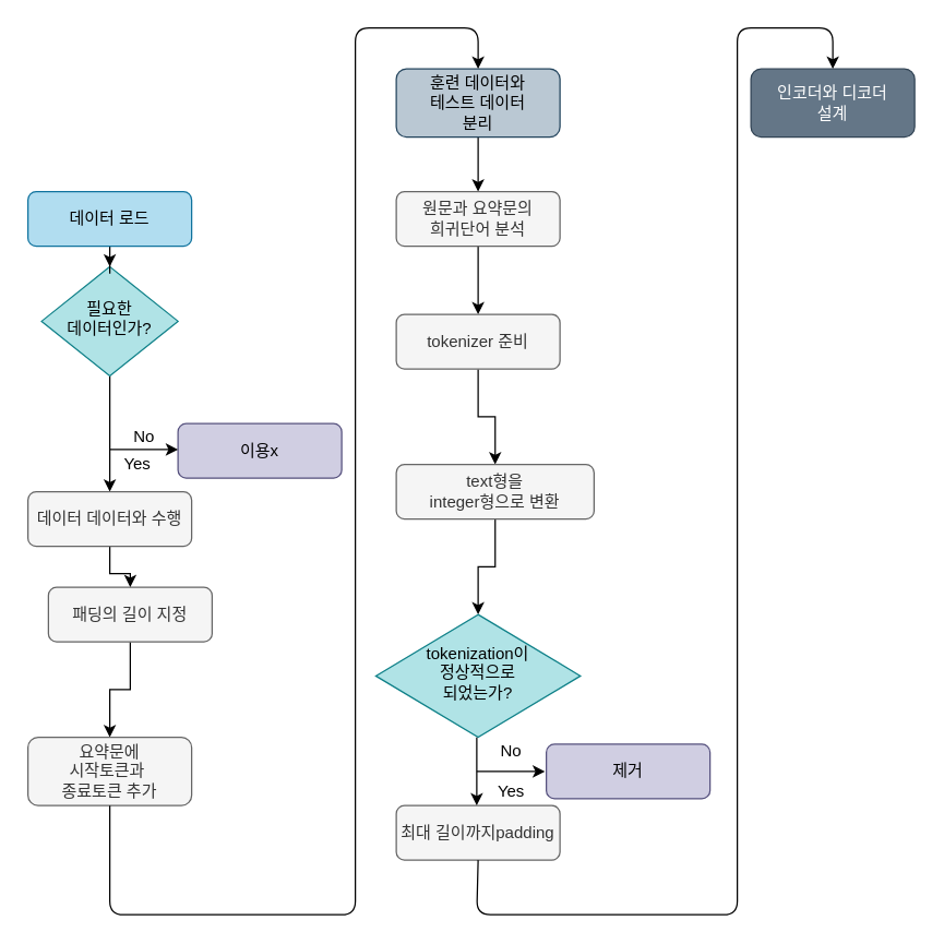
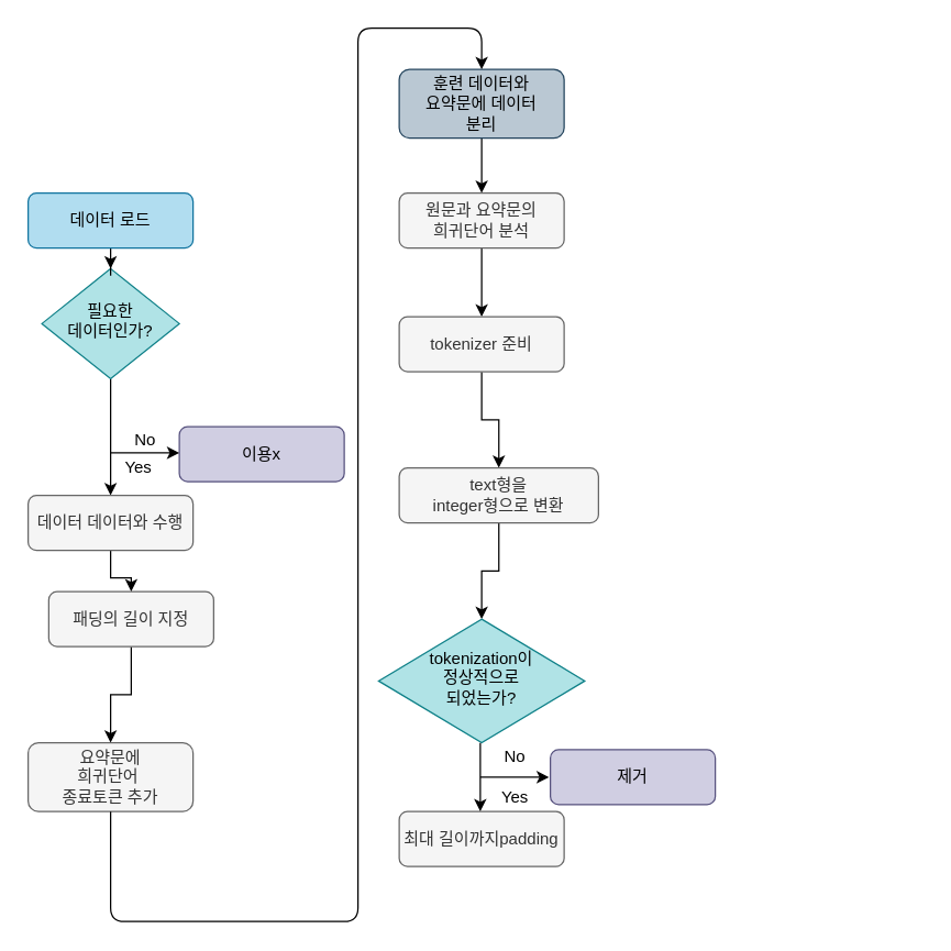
  <mxCell id="0" />
  <mxCell id="1" parent="0" />
  <mxCell id="2" value="" style="edgeStyle=orthogonalEdgeStyle;rounded=0;orthogonalLoop=1;jettySize=auto;html=1;" edge="1" parent="1" source="3" target="11"><mxGeometry relative="1" as="geometry" /></mxCell>
  <mxCell id="3" value="필요한 &lt;br&gt;데이터인가?" style="rhombus;whiteSpace=wrap;html=1;shadow=0;fontFamily=Helvetica;fontSize=12;align=center;strokeWidth=1;spacing=6;spacingTop=-4;fillColor=#b0e3e6;strokeColor=#0e8088;" parent="1" vertex="1"><mxGeometry x="30" y="195" width="100" height="80" as="geometry" /></mxCell>
  <mxCell id="4" value="이용x" style="rounded=1;whiteSpace=wrap;html=1;fontSize=12;glass=0;strokeWidth=1;shadow=0;fillColor=#d0cee2;strokeColor=#56517e;" parent="1" vertex="1"><mxGeometry x="130" y="310" width="120" height="40" as="geometry" /></mxCell>
  <mxCell id="5" value="" style="edgeStyle=orthogonalEdgeStyle;rounded=0;orthogonalLoop=1;jettySize=auto;html=1;" edge="1" parent="1" source="6" target="7"><mxGeometry relative="1" as="geometry" /></mxCell>
  <mxCell id="6" value="패딩의 길이 지정" style="rounded=1;whiteSpace=wrap;html=1;fontSize=12;glass=0;strokeWidth=1;shadow=0;fillColor=#f5f5f5;strokeColor=#666666;fontColor=#333333;" parent="1" vertex="1"><mxGeometry x="35" y="430" width="120" height="40" as="geometry" /></mxCell>
- <mxCell id="7" value="요약문에 &lt;br&gt;시작토큰과&amp;nbsp;&lt;br&gt;종료토큰 추가" style="rounded=1;whiteSpace=wrap;html=1;fontSize=12;glass=0;strokeWidth=1;shadow=0;fillColor=#f5f5f5;strokeColor=#666666;fontColor=#333333;" parent="1" vertex="1"><mxGeometry x="20" y="540" width="120" height="50" as="geometry" /></mxCell>
+ <mxCell id="7" value="요약문에 &lt;br&gt;희귀단어&amp;nbsp;&lt;br&gt;종료토큰 추가" style="rounded=1;whiteSpace=wrap;html=1;fontSize=12;glass=0;strokeWidth=1;shadow=0;fillColor=#f5f5f5;strokeColor=#666666;fontColor=#333333;" parent="1" vertex="1"><mxGeometry x="20" y="540" width="120" height="50" as="geometry" /></mxCell>
  <mxCell id="8" value="" style="edgeStyle=orthogonalEdgeStyle;rounded=0;orthogonalLoop=1;jettySize=auto;html=1;" edge="1" parent="1" source="9" target="3"><mxGeometry relative="1" as="geometry" /></mxCell>
  <mxCell id="9" value="데이터 로드" style="rounded=1;whiteSpace=wrap;html=1;fontSize=12;glass=0;strokeWidth=1;shadow=0;fillColor=#b1ddf0;strokeColor=#10739e;" vertex="1" parent="1"><mxGeometry x="20" y="140" width="120" height="40" as="geometry" /></mxCell>
  <mxCell id="10" value="" style="edgeStyle=orthogonalEdgeStyle;rounded=0;orthogonalLoop=1;jettySize=auto;html=1;" edge="1" parent="1" source="11" target="6"><mxGeometry relative="1" as="geometry" /></mxCell>
  <mxCell id="11" value="데이터 데이터와 수행" style="rounded=1;whiteSpace=wrap;html=1;fontSize=12;glass=0;strokeWidth=1;shadow=0;fillColor=#f5f5f5;strokeColor=#666666;fontColor=#333333;" vertex="1" parent="1"><mxGeometry x="20" y="360" width="120" height="40" as="geometry" /></mxCell>
  <mxCell id="12" value="" style="edgeStyle=orthogonalEdgeStyle;rounded=0;orthogonalLoop=1;jettySize=auto;html=1;" edge="1" parent="1" source="13" target="15"><mxGeometry relative="1" as="geometry" /></mxCell>
- <mxCell id="13" value="훈련 데이터와 &lt;br&gt;테스트 데이터&lt;br&gt;분리" style="rounded=1;whiteSpace=wrap;html=1;fontSize=12;glass=0;strokeWidth=1;shadow=0;fillColor=#bac8d3;strokeColor=#23445d;" vertex="1" parent="1"><mxGeometry x="290" y="50" width="120" height="50" as="geometry" /></mxCell>
+ <mxCell id="13" value="훈련 데이터와 &lt;br&gt;요약문에 데이터&lt;br&gt;분리" style="rounded=1;whiteSpace=wrap;html=1;fontSize=12;glass=0;strokeWidth=1;shadow=0;fillColor=#bac8d3;strokeColor=#23445d;" vertex="1" parent="1"><mxGeometry x="290" y="50" width="120" height="50" as="geometry" /></mxCell>
  <mxCell id="14" value="" style="edgeStyle=orthogonalEdgeStyle;rounded=0;orthogonalLoop=1;jettySize=auto;html=1;" edge="1" parent="1" source="15" target="17"><mxGeometry relative="1" as="geometry" /></mxCell>
  <mxCell id="15" value="원문과 요약문의 &lt;br&gt;희귀단어 분석" style="rounded=1;whiteSpace=wrap;html=1;fontSize=12;glass=0;strokeWidth=1;shadow=0;fillColor=#f5f5f5;strokeColor=#666666;fontColor=#333333;" vertex="1" parent="1"><mxGeometry x="290" y="140" width="120" height="40" as="geometry" /></mxCell>
  <mxCell id="16" value="" style="edgeStyle=orthogonalEdgeStyle;rounded=0;orthogonalLoop=1;jettySize=auto;html=1;" edge="1" parent="1" source="17" target="19"><mxGeometry relative="1" as="geometry" /></mxCell>
  <mxCell id="17" value="tokenizer 준비" style="rounded=1;whiteSpace=wrap;html=1;fontSize=12;glass=0;strokeWidth=1;shadow=0;fillColor=#f5f5f5;strokeColor=#666666;fontColor=#333333;" vertex="1" parent="1"><mxGeometry x="290" y="230" width="120" height="40" as="geometry" /></mxCell>
  <mxCell id="18" value="" style="edgeStyle=orthogonalEdgeStyle;rounded=0;orthogonalLoop=1;jettySize=auto;html=1;" edge="1" parent="1" source="19" target="22"><mxGeometry relative="1" as="geometry" /></mxCell>
  <mxCell id="19" value="text형을 &lt;br&gt;integer형으로 변환" style="rounded=1;whiteSpace=wrap;html=1;fontSize=12;glass=0;strokeWidth=1;shadow=0;fillColor=#f5f5f5;strokeColor=#666666;fontColor=#333333;" vertex="1" parent="1"><mxGeometry x="290" y="340" width="145" height="40" as="geometry" /></mxCell>
  <mxCell id="20" value="최대 길이까지padding" style="rounded=1;whiteSpace=wrap;html=1;fontSize=12;glass=0;strokeWidth=1;shadow=0;fillColor=#f5f5f5;strokeColor=#666666;fontColor=#333333;" vertex="1" parent="1"><mxGeometry x="290" y="590" width="120" height="40" as="geometry" /></mxCell>
  <mxCell id="21" value="제거" style="rounded=1;whiteSpace=wrap;html=1;fontSize=12;glass=0;strokeWidth=1;shadow=0;fillColor=#d0cee2;strokeColor=#56517e;" vertex="1" parent="1"><mxGeometry x="400" y="545" width="120" height="40" as="geometry" /></mxCell>
  <mxCell id="22" value="tokenization이&lt;br&gt;정상적으로 &lt;br&gt;되었는가?" style="rhombus;whiteSpace=wrap;html=1;shadow=0;fontFamily=Helvetica;fontSize=12;align=center;strokeWidth=1;spacing=6;spacingTop=-4;fillColor=#b0e3e6;strokeColor=#0e8088;" vertex="1" parent="1"><mxGeometry x="275" y="450" width="150" height="90" as="geometry" /></mxCell>
  <mxCell id="23" value="" style="endArrow=classic;html=1;" edge="1" parent="1"><mxGeometry width="50" height="50" relative="1" as="geometry"><mxPoint x="349" y="540" as="sourcePoint" /><mxPoint x="349" y="590" as="targetPoint" /></mxGeometry></mxCell>
  <mxCell id="24" value="" style="endArrow=classic;html=1;" edge="1" parent="1"><mxGeometry width="50" height="50" relative="1" as="geometry"><mxPoint x="349" y="565" as="sourcePoint" /><mxPoint x="399" y="565" as="targetPoint" /></mxGeometry></mxCell>
  <mxCell id="25" value="Yes" style="text;html=1;align=center;verticalAlign=middle;resizable=0;points=[];autosize=1;" vertex="1" parent="1"><mxGeometry x="354" y="570" width="40" height="20" as="geometry" /></mxCell>
  <mxCell id="26" value="No" style="text;html=1;align=center;verticalAlign=middle;resizable=0;points=[];autosize=1;" vertex="1" parent="1"><mxGeometry x="359" y="540" width="30" height="20" as="geometry" /></mxCell>
- <mxCell id="27" value="인코더와 디코더&lt;br&gt;설계" style="rounded=1;whiteSpace=wrap;html=1;fontSize=12;glass=0;strokeWidth=1;shadow=0;fillColor=#647687;strokeColor=#314354;fontColor=#ffffff;" vertex="1" parent="1"><mxGeometry x="550" y="50" width="120" height="50" as="geometry" /></mxCell>
  <mxCell id="28" value="" style="endArrow=classic;html=1;" edge="1" parent="1"><mxGeometry width="50" height="50" relative="1" as="geometry"><mxPoint x="80" y="329" as="sourcePoint" /><mxPoint x="130" y="329" as="targetPoint" /></mxGeometry></mxCell>
  <mxCell id="29" value="Yes" style="text;html=1;align=center;verticalAlign=middle;resizable=0;points=[];autosize=1;" vertex="1" parent="1"><mxGeometry x="80" y="330" width="40" height="20" as="geometry" /></mxCell>
  <mxCell id="30" value="No" style="text;html=1;align=center;verticalAlign=middle;resizable=0;points=[];autosize=1;" vertex="1" parent="1"><mxGeometry x="90" y="310" width="30" height="20" as="geometry" /></mxCell>
  <mxCell id="31" value="" style="endArrow=classic;html=1;entryX=0.5;entryY=0;entryDx=0;entryDy=0;exitX=0.5;exitY=1;exitDx=0;exitDy=0;" edge="1" parent="1" source="7" target="13"><mxGeometry width="50" height="50" relative="1" as="geometry"><mxPoint x="30" y="530" as="sourcePoint" /><mxPoint x="220" y="0" as="targetPoint" /><Array as="points"><mxPoint x="80" y="670" /><mxPoint x="260" y="670" /><mxPoint x="260" y="20" /><mxPoint x="350" y="20" /></Array></mxGeometry></mxCell>
- <mxCell id="32" value="" style="endArrow=classic;html=1;entryX=0.5;entryY=0;entryDx=0;entryDy=0;exitX=0.5;exitY=1;exitDx=0;exitDy=0;" edge="1" parent="1" source="20" target="27"><mxGeometry width="50" height="50" relative="1" as="geometry"><mxPoint x="349" y="650" as="sourcePoint" /><mxPoint x="399" y="600" as="targetPoint" /><Array as="points"><mxPoint x="349" y="670" /><mxPoint x="540" y="670" /><mxPoint x="540" y="20" /><mxPoint x="610" y="20" /></Array></mxGeometry></mxCell>
